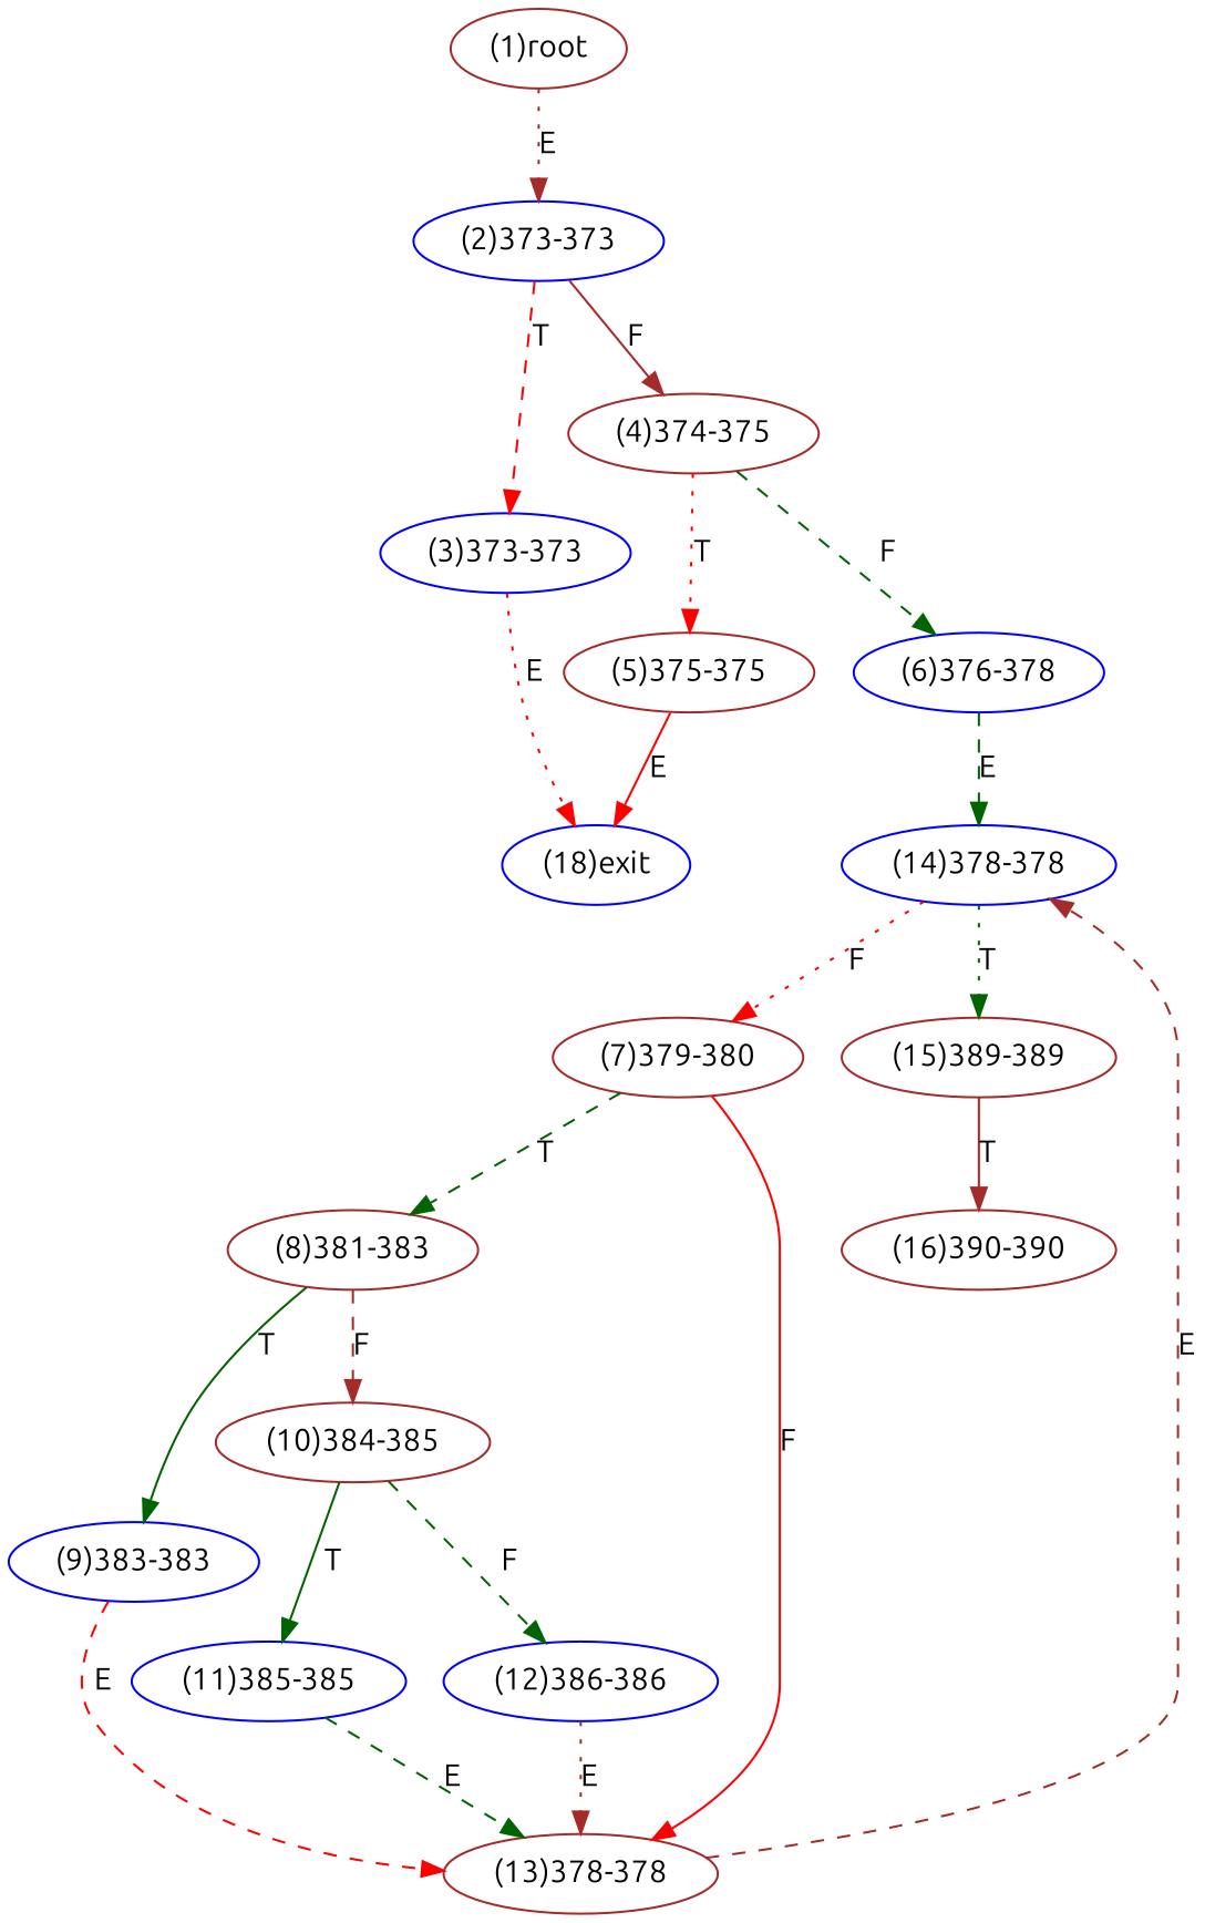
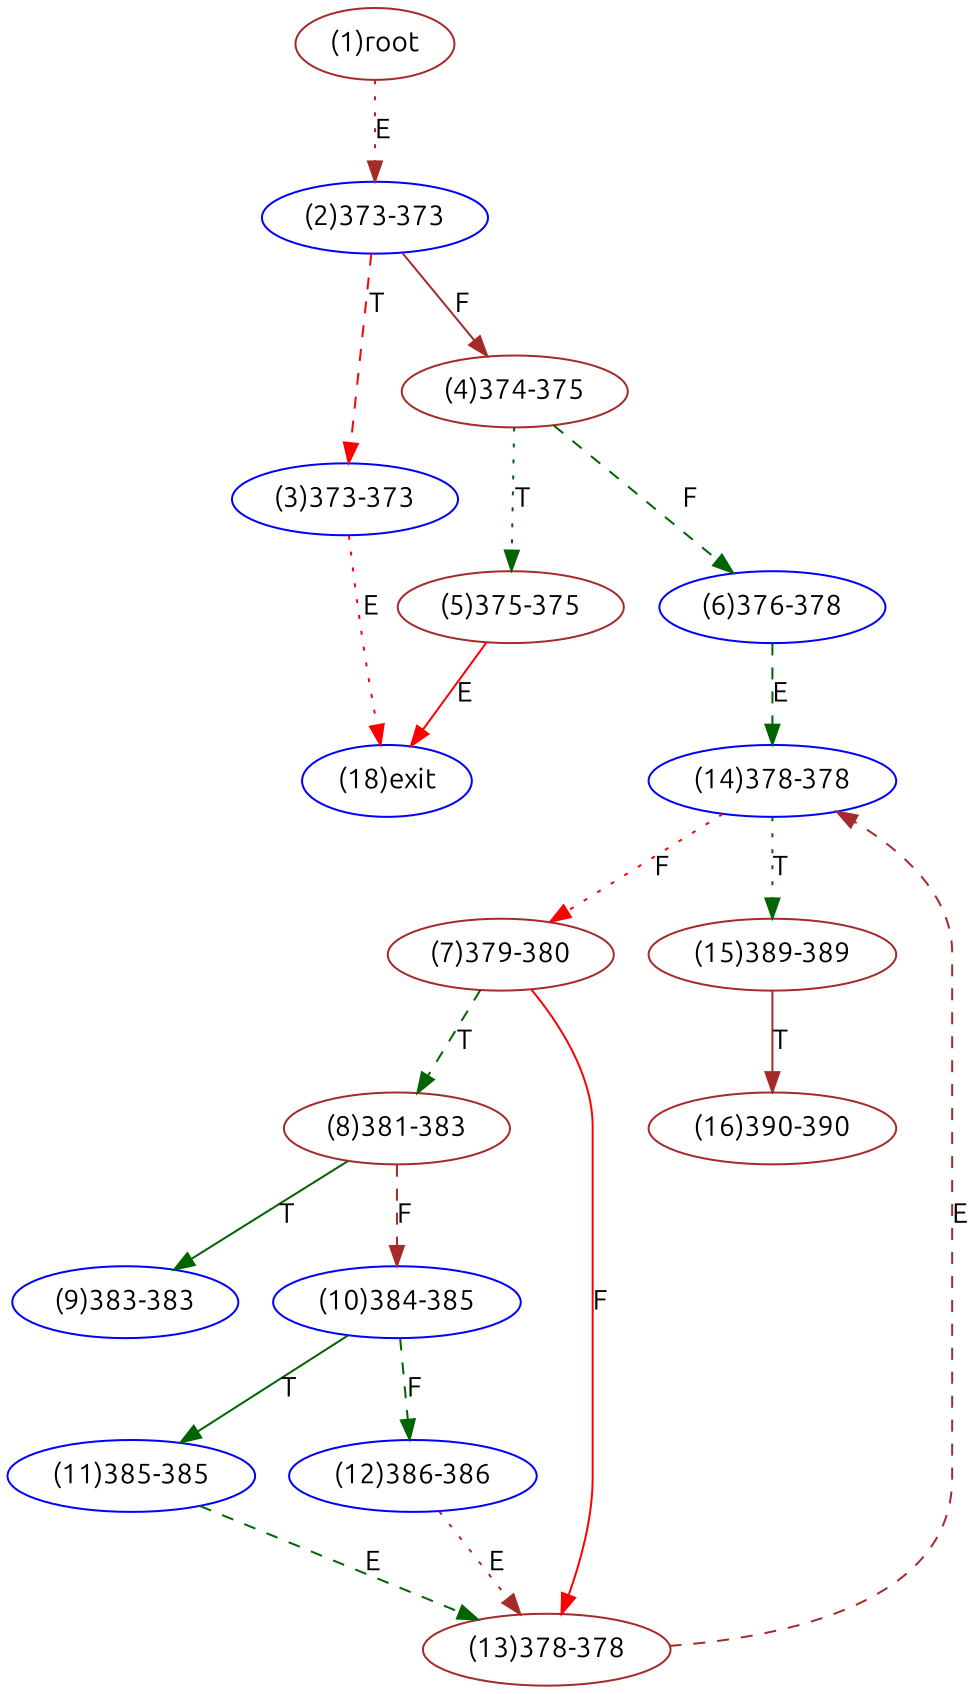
  digraph {
    fontname=Ubuntu
    node [color=blue fontname=Ubuntu]
    edge [color=darkgreen fontname=Ubuntu style=dashed]
    n1 [color=brown label="(1)root"]
    n2 [label="(2)373-373"]
    n3 [label="(3)373-373"]
    n4 [color=brown label="(4)374-375"]
    n5 [label="(18)exit"]
    n6 [color=brown label="(5)375-375"]
    n7 [label="(6)376-378"]
    n8 [label="(14)378-378"]
    n9 [color=brown label="(7)379-380"]
    n10 [color=brown label="(15)389-389"]
    n11 [color=brown label="(8)381-383"]
    n12 [color=brown label="(13)378-378"]
    n13 [label="(9)383-383"]
-   n14 [color=brown label="(10)384-385"]
+   n14 [label="(10)384-385"]
    n15 [label="(11)385-385"]
    n16 [label="(12)386-386"]
    n17 [color=brown label="(16)390-390"]
    n1 -> n2 [color=brown label=E style=dotted]
    n2 -> n3 [color=red label=T]
    n2 -> n4 [color=brown label=F style=solid]
    n3 -> n5 [color=red label=E style=dotted]
-   n4 -> n6 [color=red label=T style=dotted]
+   n4 -> n6 [label=T style=dotted]
    n4 -> n7 [label=F]
    n6 -> n5 [color=red label=E style=solid]
    n7 -> n8 [label=E]
    n8 -> n9 [color=red label=F style=dotted]
    n8 -> n10 [label=T style=dotted]
    n9 -> n11 [label=T]
    n9 -> n12 [color=red label=F style=solid]
    n10 -> n17 [color=brown label=T style=solid]
    n11 -> n13 [label=T style=solid]
    n11 -> n14 [color=brown label=F]
    n12 -> n8 [color=brown label=E]
-   n13 -> n12 [color=red label=E]
    n14 -> n15 [label=T style=solid]
    n14 -> n16 [label=F]
    n15 -> n12 [label=E]
    n16 -> n12 [color=brown label=E style=dotted]
  }
